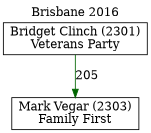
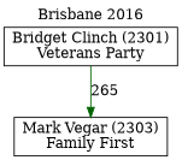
  digraph {
    label="Brisbane 2016"
    labelloc=t
    mclimit=10
    node [shape=box]
    n1 [label="Mark Vegar (2303)\nFamily First"]
    n2 [label="Bridget Clinch (2301)\nVeterans Party"]
-   n2 -> n1 [label=205 color=darkgreen]
+   n2 -> n1 [label=265 color=darkgreen]
  }
